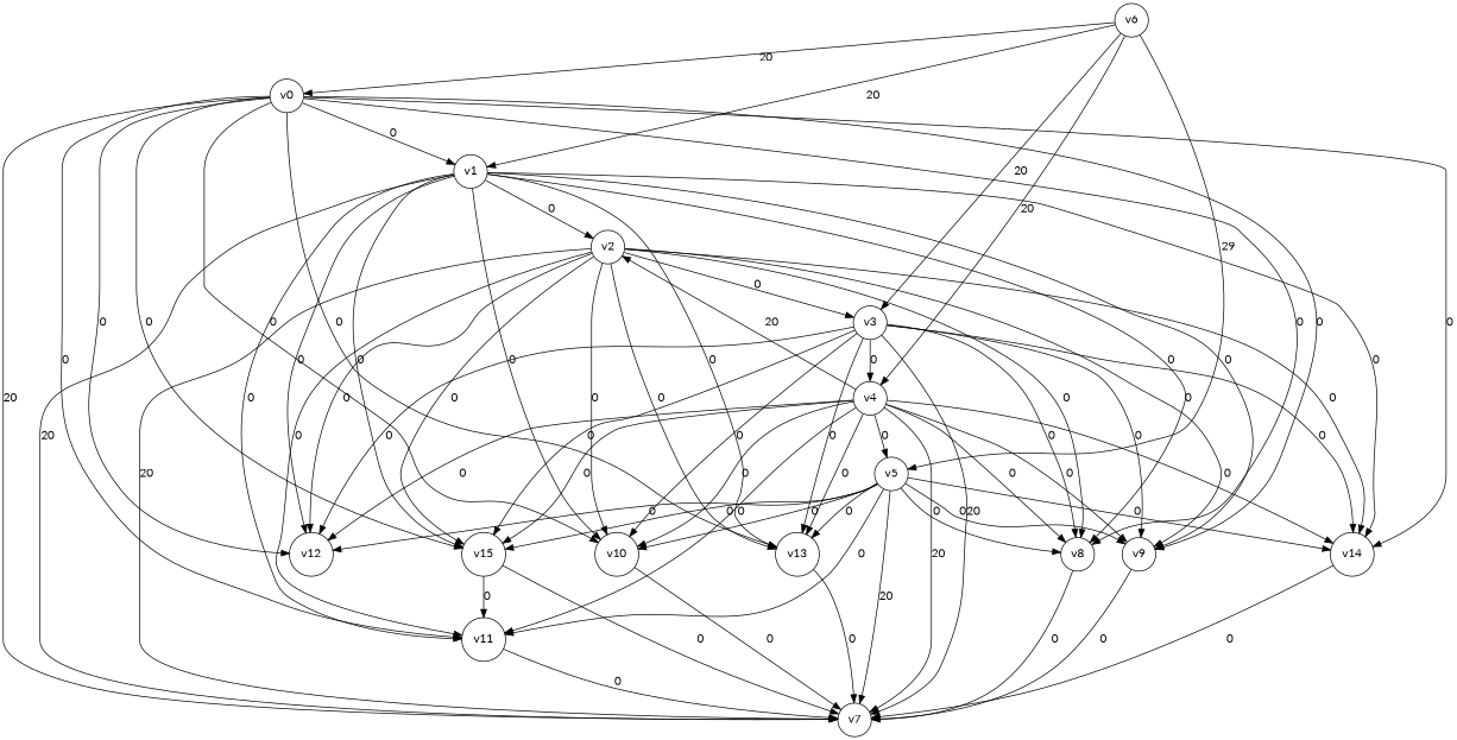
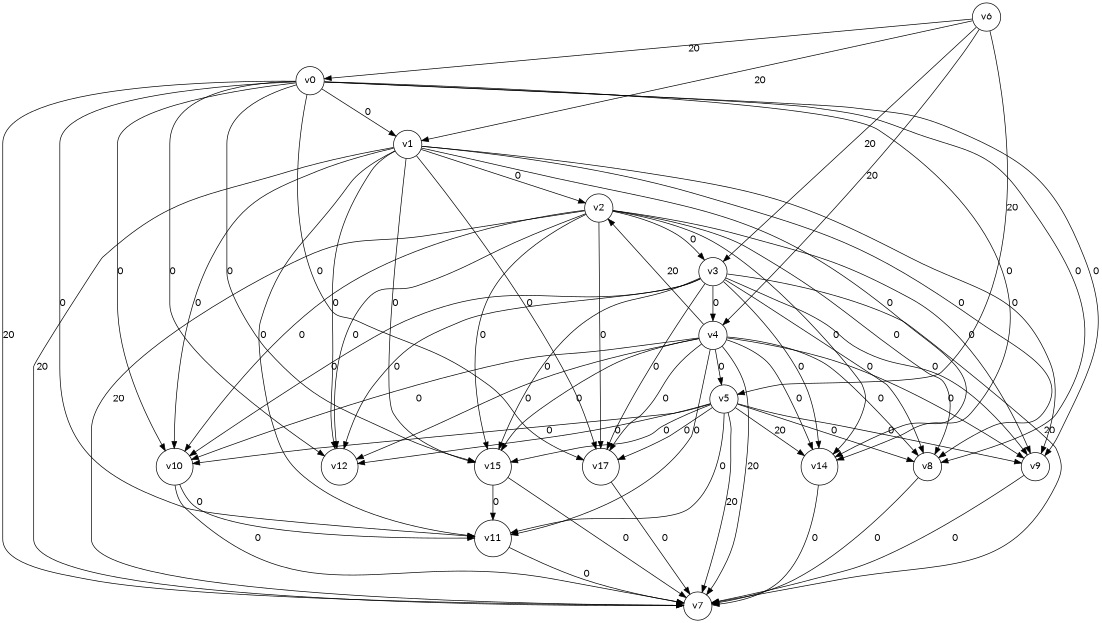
  digraph {
    fontname=Lato
    node [fontname=Lato shape=circle]
    edge [fontname=Lato]
    n1 [label=v0]
    n2 [label=v1]
    n3 [label=v7]
    n4 [label=v8]
    n5 [label=v9]
    n6 [label=v10]
    n7 [label=v11]
    n8 [label=v12]
-   n9 [label=v13]
+   n9 [label=v17]
    n10 [label=v14]
    n11 [label=v15]
    n12 [label=v2]
    n13 [label=v3]
    n14 [label=v4]
    n15 [label=v5]
    n16 [label=v6]
    n1 -> n2 [label=0]
    n1 -> n3 [label=20]
    n1 -> n4 [label=0]
    n1 -> n5 [label=0]
    n1 -> n6 [label=0]
    n1 -> n7 [label=0]
    n1 -> n8 [label=0]
    n1 -> n9 [label=0]
    n1 -> n10 [label=0]
    n1 -> n11 [label=0]
    n2 -> n3 [label=20]
    n2 -> n4 [label=0]
    n2 -> n5 [label=0]
    n2 -> n6 [label=0]
    n2 -> n7 [label=0]
    n2 -> n8 [label=0]
    n2 -> n9 [label=0]
    n2 -> n10 [label=0]
    n2 -> n11 [label=0]
    n2 -> n12 [label=0]
    n4 -> n3 [label=0]
    n5 -> n3 [label=0]
    n6 -> n3 [label=0]
    n7 -> n3 [label=0]
    n9 -> n3 [label=0]
    n10 -> n3 [label=0]
    n11 -> n3 [label=0]
    n11 -> n7 [label=0]
    n12 -> n3 [label=20]
    n12 -> n4 [label=0]
    n12 -> n5 [label=0]
    n12 -> n6 [label=0]
-   n12 -> n7 [label=0]
+   n6 -> n7 [label=0]
    n12 -> n8 [label=0]
    n12 -> n9 [label=0]
    n12 -> n10 [label=0]
    n12 -> n11 [label=0]
    n12 -> n13 [label=0]
    n13 -> n3 [label=20]
    n13 -> n4 [label=0]
    n13 -> n5 [label=0]
    n13 -> n6 [label=0]
    n13 -> n8 [label=0]
    n13 -> n9 [label=0]
    n13 -> n10 [label=0]
    n13 -> n11 [label=0]
    n13 -> n14 [label=0]
    n14 -> n3 [label=20]
    n14 -> n4 [label=0]
    n14 -> n5 [label=0]
    n14 -> n6 [label=0]
    n14 -> n7 [label=0]
    n14 -> n8 [label=0]
    n14 -> n9 [label=0]
    n14 -> n10 [label=0]
    n14 -> n11 [label=0]
    n14 -> n12 [label=20]
    n14 -> n15 [label=0]
    n15 -> n3 [label=20]
    n15 -> n4 [label=0]
    n15 -> n5 [label=0]
    n15 -> n6 [label=0]
    n15 -> n7 [label=0]
    n15 -> n8 [label=0]
    n15 -> n9 [label=0]
-   n15 -> n10 [label=0]
+   n15 -> n10 [label=20]
    n15 -> n11 [label=0]
    n16 -> n1 [label=20]
    n16 -> n2 [label=20]
    n16 -> n13 [label=20]
    n16 -> n14 [label=20]
-   n16 -> n15 [label=29]
+   n16 -> n15 [label=20]
  }
